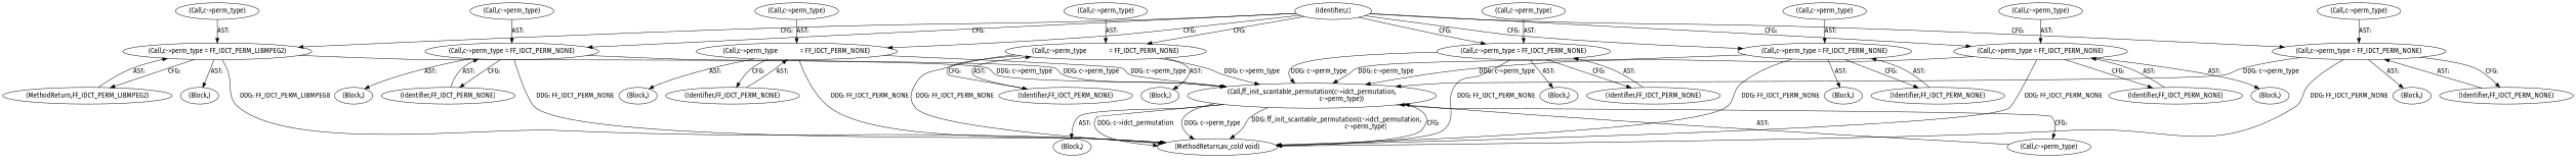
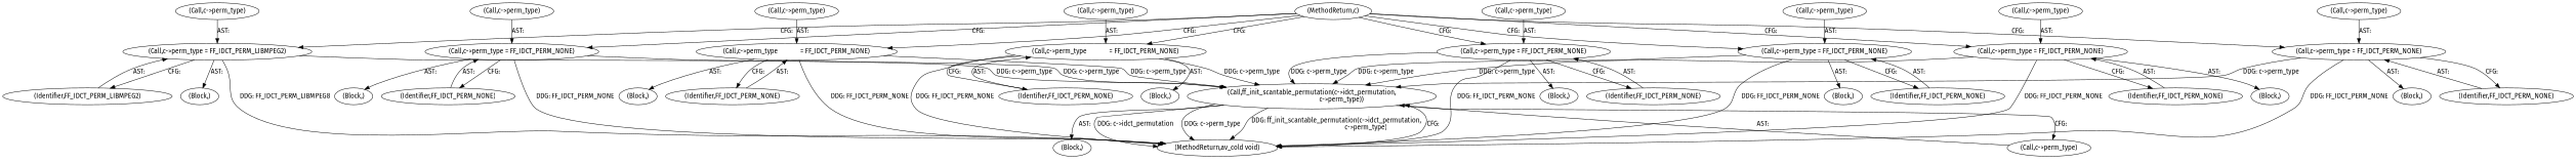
  digraph {
    fontname="Fira Sans"
    node [fontname="Fira Sans"]
    edge [fontname="Fira Sans"]
    n1 [label="(Call,ff_init_scantable_permutation(c->idct_permutation,\n                                  c->perm_type))"]
    n2 [label="(MethodReturn,av_cold void)"]
    n3 [label="(Block,)"]
    n4 [label="(Call,c->perm_type)"]
    n5 [label="(Call,c->perm_type             = FF_IDCT_PERM_NONE)"]
    n6 [label="(Block,)"]
    n7 [label="(Identifier,FF_IDCT_PERM_NONE)"]
    n8 [label="(Call,c->perm_type = FF_IDCT_PERM_LIBMPEG2)"]
    n9 [label="(Block,)"]
-   n10 [label="(MethodReturn,FF_IDCT_PERM_LIBMPEG2)"]
+   n10 [label="(Identifier,FF_IDCT_PERM_LIBMPEG2)"]
    n11 [label="(Call,c->perm_type = FF_IDCT_PERM_NONE)"]
    n12 [label="(Block,)"]
    n13 [label="(Identifier,FF_IDCT_PERM_NONE)"]
    n14 [label="(Call,c->perm_type             = FF_IDCT_PERM_NONE)"]
    n15 [label="(Identifier,FF_IDCT_PERM_NONE)"]
    n16 [label="(Block,)"]
    n17 [label="(Call,c->perm_type = FF_IDCT_PERM_NONE)"]
    n18 [label="(Identifier,FF_IDCT_PERM_NONE)"]
    n19 [label="(Block,)"]
    n20 [label="(Call,c->perm_type = FF_IDCT_PERM_NONE)"]
    n21 [label="(Block,)"]
    n22 [label="(Identifier,FF_IDCT_PERM_NONE)"]
    n23 [label="(Call,c->perm_type = FF_IDCT_PERM_NONE)"]
    n24 [label="(Identifier,FF_IDCT_PERM_NONE)"]
    n25 [label="(Block,)"]
    n26 [label="(Call,c->perm_type = FF_IDCT_PERM_NONE)"]
    n27 [label="(Block,)"]
    n28 [label="(Identifier,FF_IDCT_PERM_NONE)"]
-   n29 [label="(Identifier,c)"]
+   n29 [label="(MethodReturn,c)"]
    n30 [label="(Call,c->perm_type)"]
    n31 [label="(Call,c->perm_type)"]
    n32 [label="(Call,c->perm_type)"]
    n33 [label="(Call,c->perm_type)"]
    n34 [label="(Call,c->perm_type)"]
    n35 [label="(Call,c->perm_type)"]
    n36 [label="(Call,c->perm_type)"]
    n37 [label="(Call,c->perm_type)"]
    n1 -> n2 [label="DDG: c->idct_permutation"]
    n1 -> n2 [label="DDG: c->perm_type"]
    n1 -> n2 [label="DDG: ff_init_scantable_permutation(c->idct_permutation,\n                                  c->perm_type)"]
    n1 -> n3 [label="AST: "]
    n1 -> n4 [label="CFG: "]
    n2 -> n1 [label="CFG: "]
    n4 -> n1 [label="AST: "]
    n5 -> n1 [label="DDG: c->perm_type"]
    n5 -> n2 [label="DDG: FF_IDCT_PERM_NONE"]
    n5 -> n6 [label="AST: "]
    n5 -> n7 [label="CFG: "]
    n7 -> n5 [label="AST: "]
    n8 -> n1 [label="DDG: c->perm_type"]
    n8 -> n2 [label="DDG: FF_IDCT_PERM_LIBMPEG8"]
    n8 -> n9 [label="AST: "]
    n8 -> n10 [label="CFG: "]
    n10 -> n8 [label="AST: "]
    n11 -> n1 [label="DDG: c->perm_type"]
    n11 -> n2 [label="DDG: FF_IDCT_PERM_NONE"]
    n11 -> n12 [label="AST: "]
    n11 -> n13 [label="CFG: "]
    n13 -> n11 [label="AST: "]
    n14 -> n1 [label="DDG: c->perm_type"]
    n14 -> n2 [label="DDG: FF_IDCT_PERM_NONE"]
    n14 -> n15 [label="CFG: "]
    n14 -> n16 [label="AST: "]
    n15 -> n14 [label="AST: "]
    n17 -> n1 [label="DDG: c->perm_type"]
    n17 -> n2 [label="DDG: FF_IDCT_PERM_NONE"]
    n17 -> n18 [label="CFG: "]
    n17 -> n19 [label="AST: "]
    n18 -> n17 [label="AST: "]
    n20 -> n1 [label="DDG: c->perm_type"]
    n20 -> n2 [label="DDG: FF_IDCT_PERM_NONE"]
    n20 -> n21 [label="AST: "]
    n20 -> n22 [label="CFG: "]
    n22 -> n20 [label="AST: "]
    n23 -> n1 [label="DDG: c->perm_type"]
    n23 -> n2 [label="DDG: FF_IDCT_PERM_NONE"]
    n23 -> n24 [label="CFG: "]
    n23 -> n25 [label="AST: "]
    n24 -> n23 [label="AST: "]
    n26 -> n1 [label="DDG: c->perm_type"]
    n26 -> n2 [label="DDG: FF_IDCT_PERM_NONE"]
    n26 -> n27 [label="AST: "]
    n26 -> n28 [label="CFG: "]
    n28 -> n26 [label="AST: "]
    n29 -> n5 [label="CFG: "]
    n29 -> n8 [label="CFG: "]
    n29 -> n11 [label="CFG: "]
    n29 -> n14 [label="CFG: "]
    n29 -> n17 [label="CFG: "]
    n29 -> n20 [label="CFG: "]
    n29 -> n23 [label="CFG: "]
    n29 -> n26 [label="CFG: "]
    n30 -> n26 [label="AST: "]
    n31 -> n11 [label="AST: "]
    n32 -> n23 [label="AST: "]
    n33 -> n17 [label="AST: "]
    n34 -> n5 [label="AST: "]
    n35 -> n14 [label="AST: "]
    n36 -> n8 [label="AST: "]
    n37 -> n20 [label="AST: "]
  }
